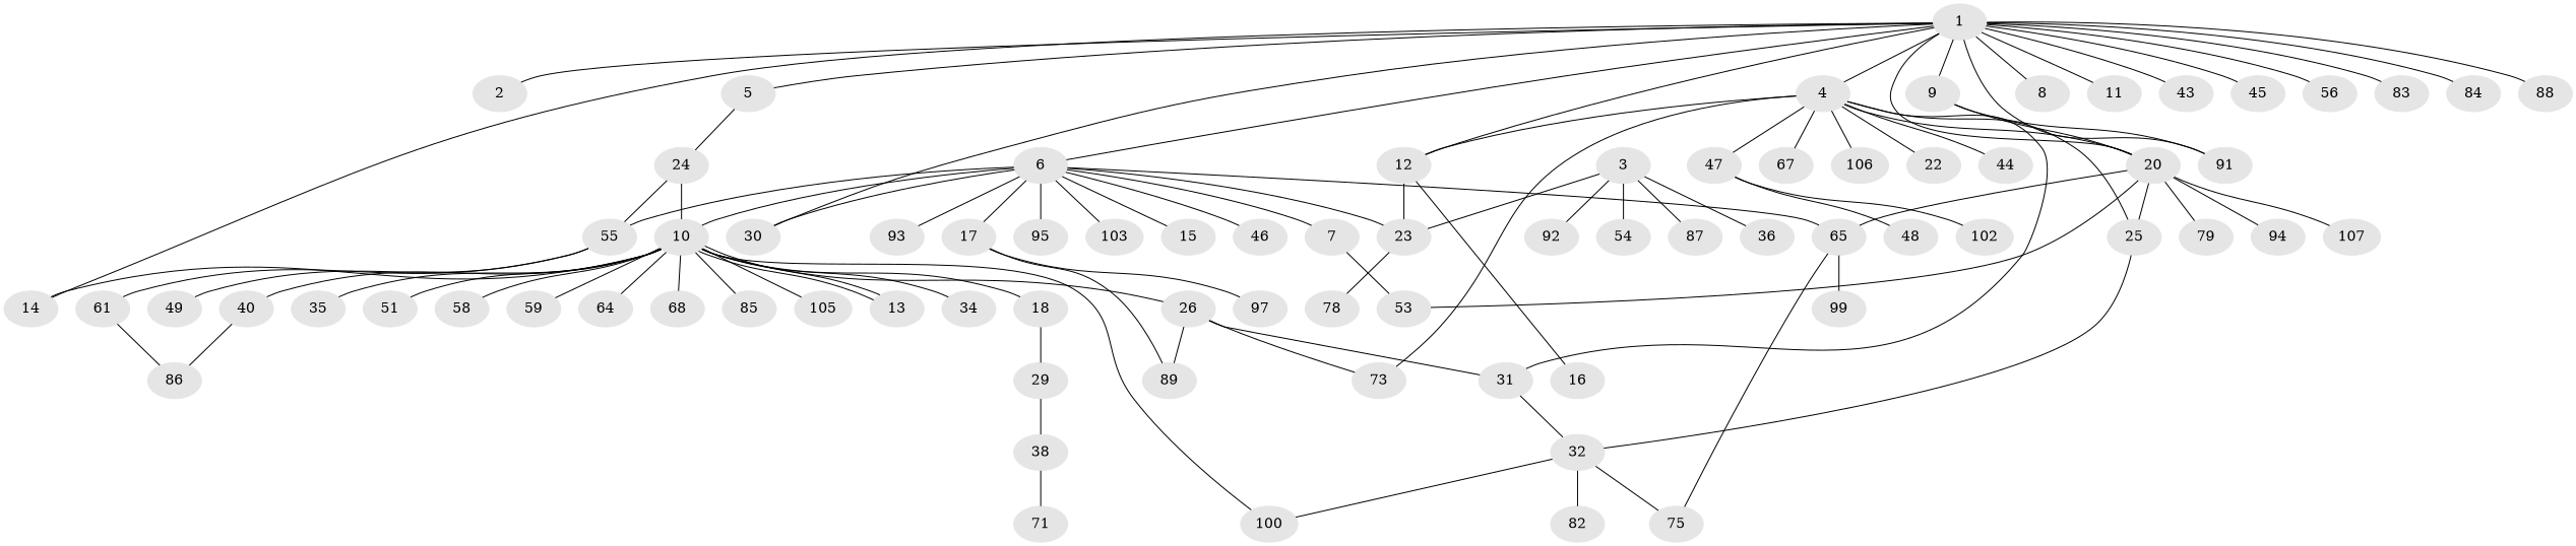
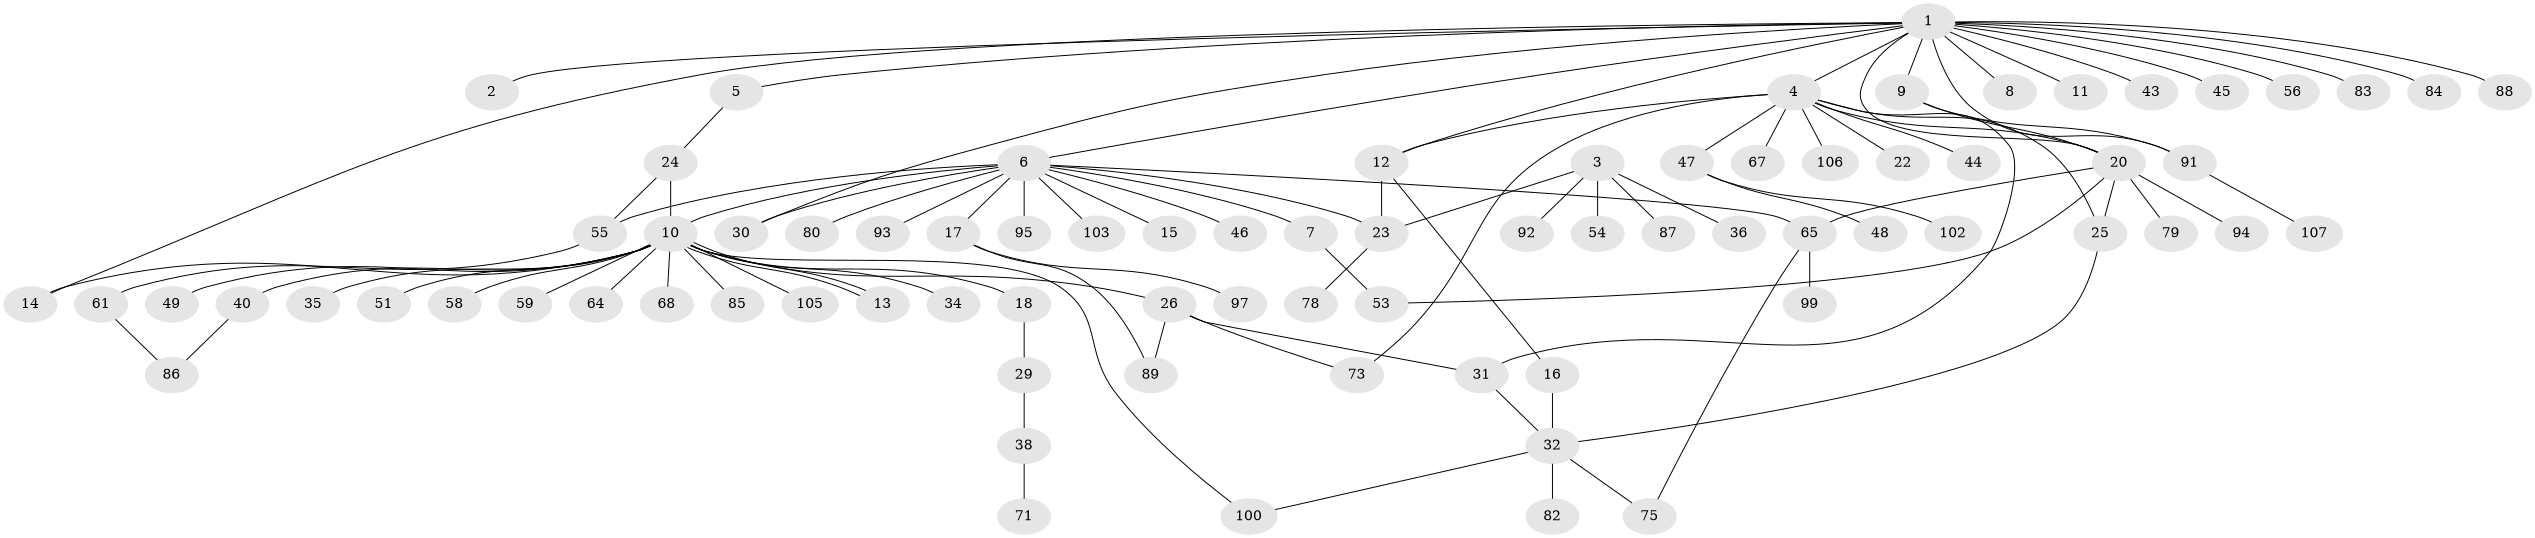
  graph {
    node [color=gray90 style=filled]
    1 [super="+69"]
    2
    4 [super="+57"]
    5 [super="+76"]
    6 [super="+42"]
    8
    9 [super="+19"]
    11
    14 [super="+52"]
    20 [super="+39"]
    30 [super="+96"]
    43
    45
    56
    83
    84
    88
    91
    12 [super="+37"]
    3 [super="+33"]
    23 [super="+62"]
    36
    54 [super="+81"]
    87
    92
    22
    25 [super="+108"]
    31 [super="+41"]
    44
    47
    67 [super="+98"]
    73
    106
    24
    7 [super="+72"]
    10 [super="+28"]
    15
    17
    46
    55 [super="+66"]
    65 [super="+77"]
+   80
    93
    95
    n45 [label=103]
    53 [super="+101"]
    79
    94
    107
    78
    16
    32 [super="+70"]
    48 [super="+74"]
    102
    13 [super="+63"]
    18 [super="+27"]
    26 [super="+90"]
    34
    35
    40
    49
    51
    58
    59
    64
    68
    85
    100
    105
    89
    97
    61
    75
    99
    29 [super="+50"]
    86
    82
    38
    71
    1 -- 2
    1 -- 4
    1 -- 5
    1 -- 6
    1 -- 8
    1 -- 9
    1 -- 11
    1 -- 14
    1 -- 20
    1 -- 30
    1 -- 43
    1 -- 45
    1 -- 56
    1 -- 83
    1 -- 84
    1 -- 88
    1 -- 91
    1 -- 12
    4 -- 20
    4 -- 12
    4 -- 22
    4 -- 25
    4 -- 31
    4 -- 44
    4 -- 47
    4 -- 67
    4 -- 73
    4 -- 106
    5 -- 24
    6 -- 30
    6 -- 23
    6 -- 7
    6 -- 10 [weight=2]
    6 -- 15
    6 -- 17
    6 -- 46
    6 -- 55
    6 -- 65
+   6 -- 80
    6 -- 93
    6 -- 95
    6 -- n45
    9 -- 20
    9 -- 91
    20 -- 25
    20 -- 65
    20 -- 53
    20 -- 79
    20 -- 94
-   20 -- 107
+   91 -- 107
    12 -- 23
    12 -- 16
    3 -- 23
    3 -- 36
    3 -- 54
    3 -- 87
    3 -- 92
    23 -- 78
    25 -- 32
    31 -- 32
    47 -- 48
    47 -- 102
    24 -- 10
    24 -- 55
    7 -- 53
    10 -- 14
    10 -- 13
    10 -- 13
    10 -- 18
    10 -- 26
    10 -- 34
    10 -- 35
    10 -- 40
-   55 -- 49
+   10 -- 49
    10 -- 51
    10 -- 58
    10 -- 59
    10 -- 64
    10 -- 68
    10 -- 85
    10 -- 100
    10 -- 105
    17 -- 89
    17 -- 97
    55 -- 61
    65 -- 75
    65 -- 99
+   16 -- 32
    32 -- 100
    32 -- 75
    32 -- 82
    18 -- 29 [weight=2]
    26 -- 31
    26 -- 73
    26 -- 89
    40 -- 86
    61 -- 86
    29 -- 38
    38 -- 71
  }
